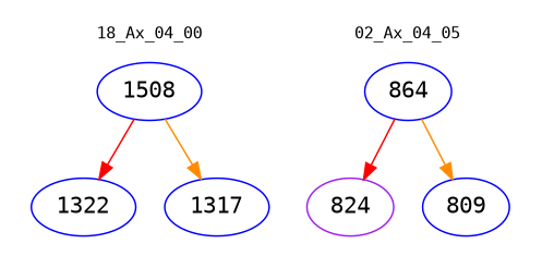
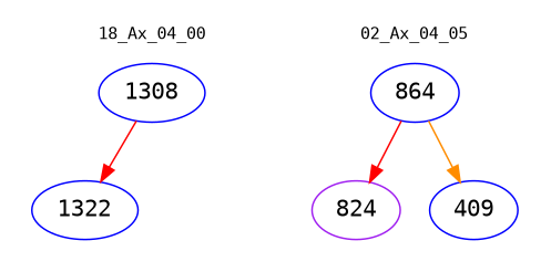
  digraph {
    fontname="DejaVu Sans Mono"
    node [color=blue fontname="DejaVu Sans Mono"]
    edge [color=red fontname="DejaVu Sans Mono"]
-   n1 [label=1508]
+   n1 [label=1308]
    n2 [label=1322]
-   n3 [label=1317]
    n4 [label=864]
    n5 [color=purple label=824]
-   n6 [label=809]
+   n6 [label=409]
    subgraph cluster_1 {
      color=white
      fontsize=10
      label="18_Ax_04_00"
      n1
      n2
-     n3
    }
    subgraph cluster_2 {
      color=white
      fontsize=10
      label="02_Ax_04_05"
      n4
      n5
      n6
    }
    n1 -> n2
-   n1 -> n3 [color=darkorange]
    n4 -> n5
    n4 -> n6 [color=darkorange]
  }
